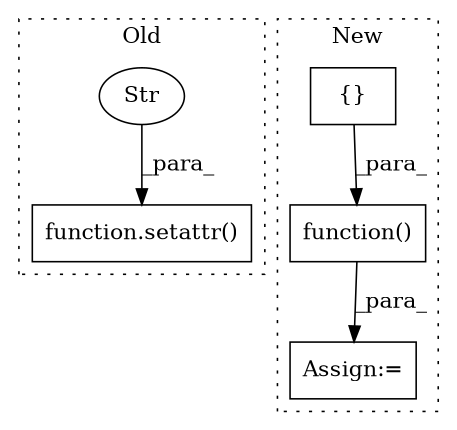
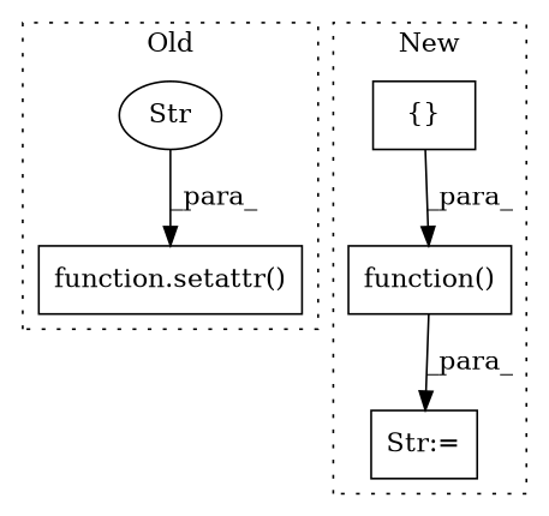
  digraph {
    node [a=75 shape=box]
    n1 [l="8,1" label="function.setattr()" s="10846,10924"]
    n2 [a=66 l=15 label=Str s=10867 shape=ellipse]
    n3 [l="13,21" label="function()" s="10898,10920"]
    n4 [a=59 l="1,0" label="{}" s="10911,10919"]
-   n5 [a=68 l=3 label="Assign:=" s=10985]
+   n5 [a=68 l=3 label="Str:=" s=10985]
    subgraph cluster_1 {
      label=Old
      style=dotted
      n1
      n2
    }
    subgraph cluster_2 {
      label=New
      style=dotted
      n3
      n4
      n5
    }
    n2 -> n1 [label=_para_]
    n3 -> n5 [label=_para_]
    n4 -> n3 [label=_para_]
  }
